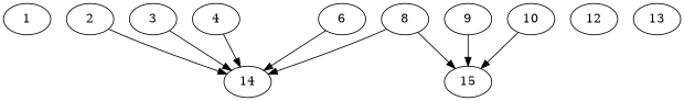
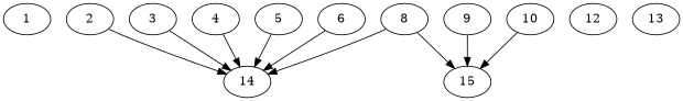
  digraph {
    node [alpha=0.02]
    1 [alpha=0.05 expect_size=51182592]
    2 [alpha=0.04 expect_size=22908928]
    14 [alpha=0.19 expect_size=6921216]
    3 [alpha=0.01 expect_size=45390848]
    4 [expect_size=19571712]
+   5 [expect_size=7280640]
    6 [expect_size=26594304]
    8 [alpha=0.11 expect_size=8643584]
    15 [alpha=0.08 expect_size=11339776]
    9 [expect_size=24984576]
    10 [alpha=0.20 expect_size=13095936]
    12 [alpha=0.06 expect_size=41109504]
    13 [alpha=0.06 expect_size=50789376]
    2 -> 14
    3 -> 14
    4 -> 14
+   5 -> 14
    6 -> 14
    8 -> 14
    8 -> 15
    9 -> 15
    10 -> 15
  }
